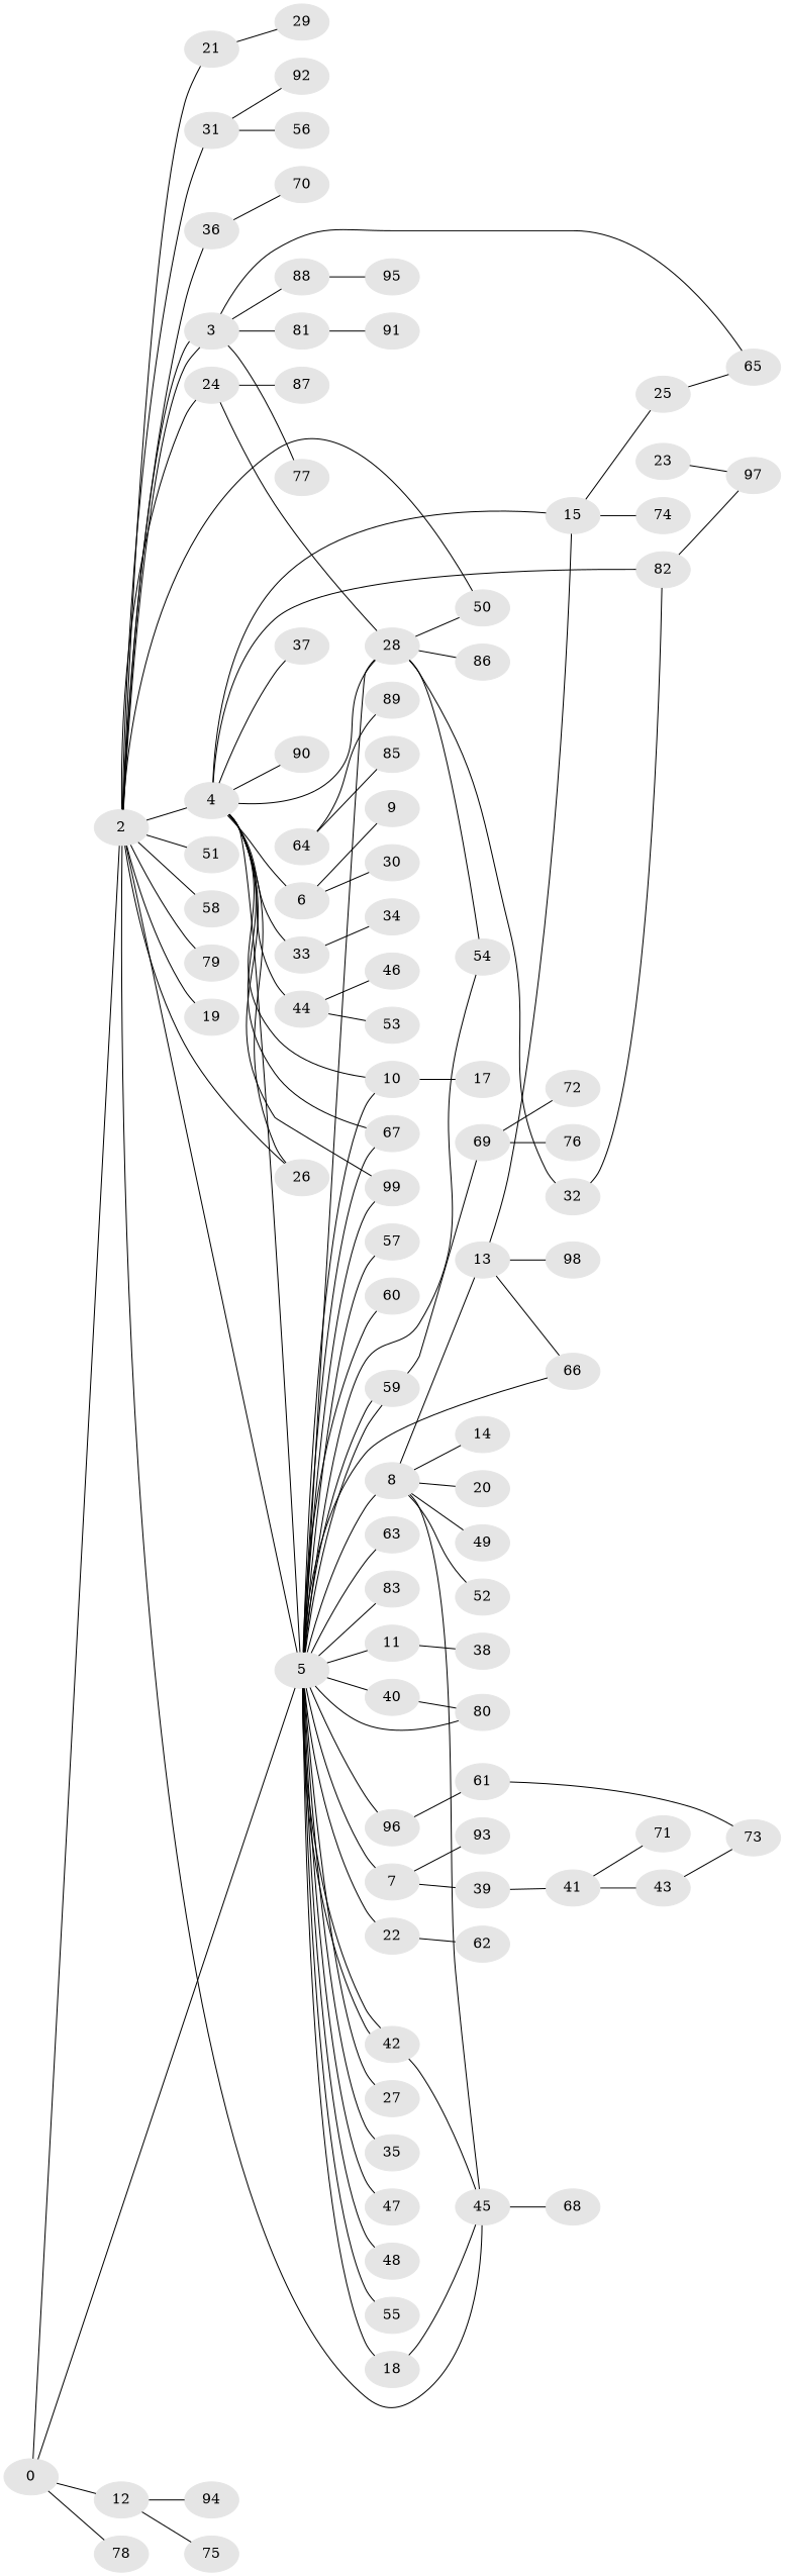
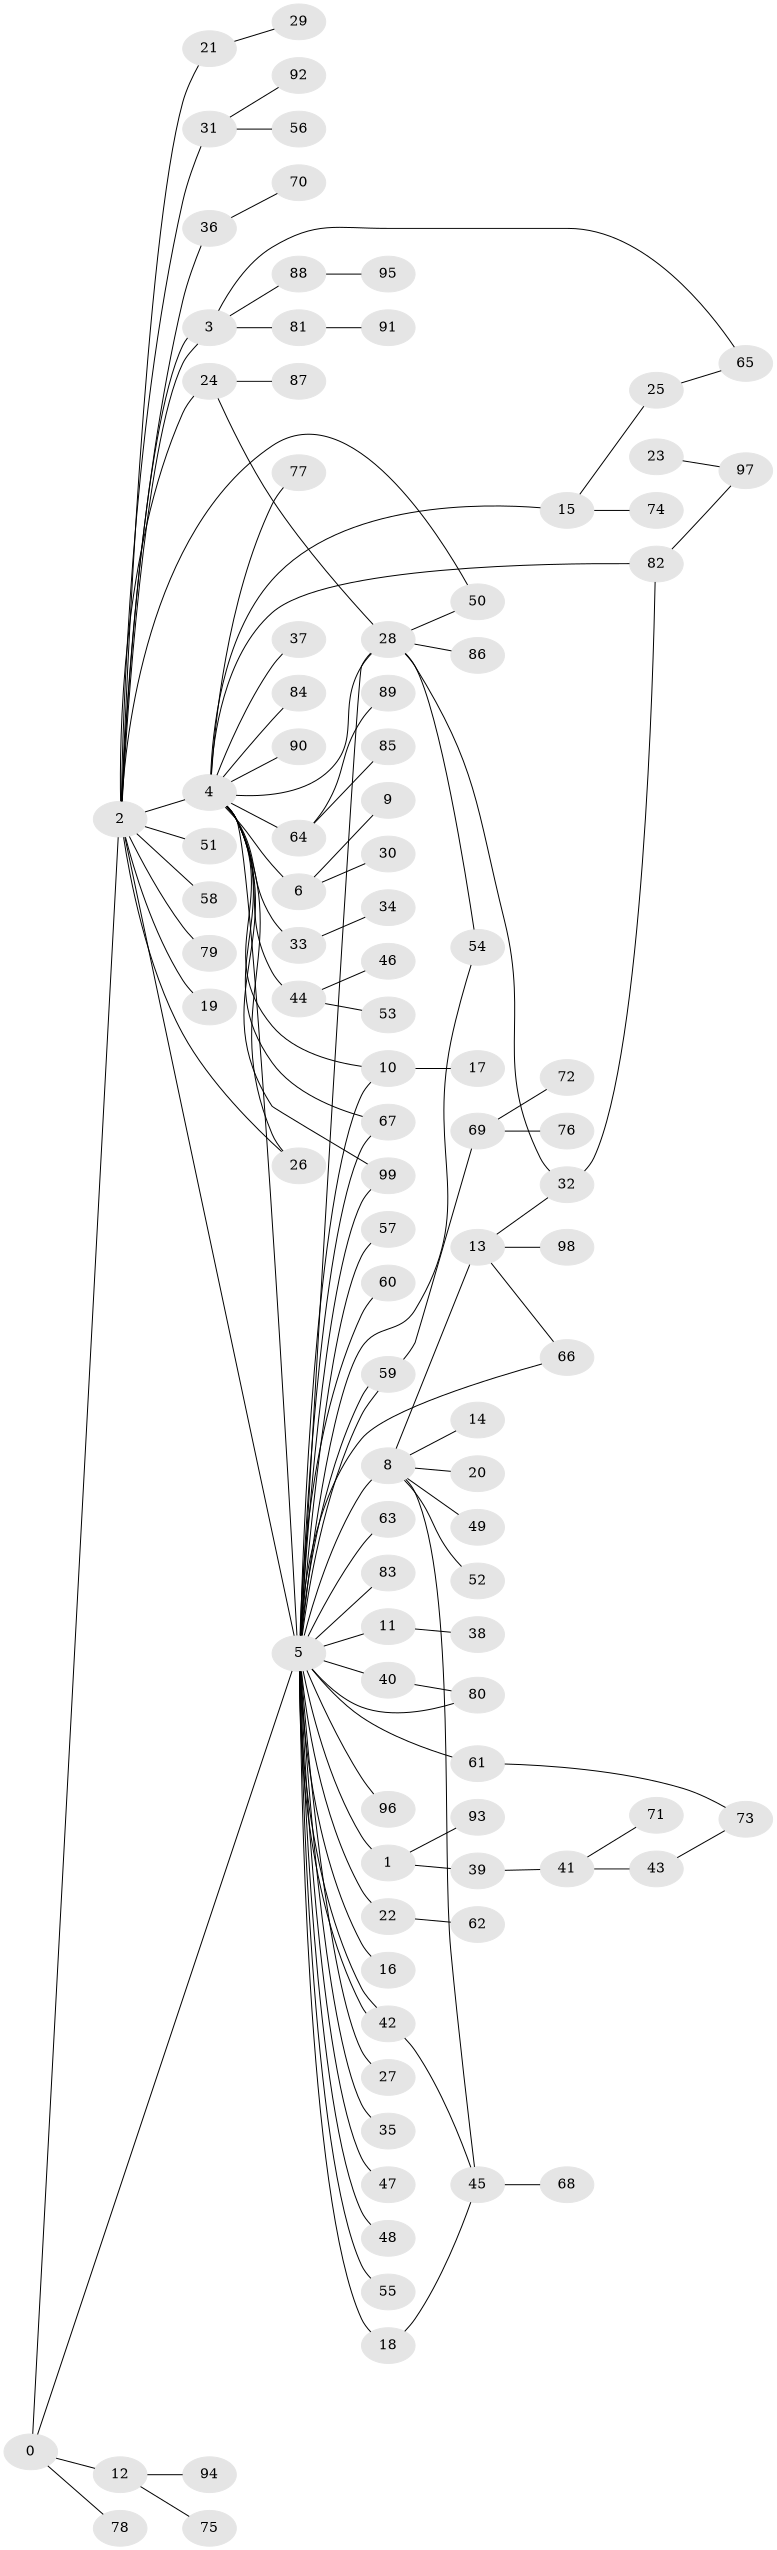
  graph {
    rankdir=LR
    node [color=gray90 style=filled]
    n1 [label=0]
    2
    5
    12
    78
    3
    4
    19
    21
    24
    26
    31
    36
    45
    50
    51
    58
    79
    10
    28
    67
    99
-   7
+   7 [label=1]
    8
    11
+   16
    18
    22
    27
    35
    40
    42
    47
    48
    54
    55
    57
    59
    60
    61
    63
    66
    80
    83
    96
    75
    94
    65
    81
    88
    6
    15
    33
    37
    44
    64
    77
+   84
    90
    82
    29
    87
    56
    92
    70
    68
    91
    95
    9
    30
    17
    25
    74
    23
    97
    32
    86
    34
    46
    53
    85
    89
    39
    93
    13
    14
    20
    49
    52
    38
    62
    69
    73
    41
    98
    43
    71
    72
    76
    n1 -- 2
    n1 -- 5
    n1 -- 12
    n1 -- 78
    2 -- 5
    2 -- 3
    2 -- 3
    2 -- 4
    2 -- 19
    2 -- 21
    2 -- 24
    2 -- 26
    2 -- 31
    2 -- 36
-   2 -- 45
    2 -- 50
    2 -- 51
    2 -- 58
    2 -- 79
    5 -- 10
    5 -- 28
    5 -- 67
    5 -- 99
    5 -- 7
    5 -- 8
    5 -- 11
+   5 -- 16
    5 -- 18
    5 -- 22
    5 -- 27
    5 -- 35
    5 -- 40
    5 -- 42
    5 -- 42
    5 -- 47
    5 -- 48
    5 -- 54
    5 -- 55
    5 -- 57
    5 -- 59
    5 -- 59
    5 -- 60
-   96 -- 61
+   5 -- 61
    5 -- 63
    5 -- 66
    5 -- 80
    5 -- 83
    5 -- 96
    12 -- 75
    12 -- 94
    3 -- 65
    3 -- 81
    3 -- 88
    4 -- 5
    4 -- 26
    4 -- 10
    4 -- 28
    4 -- 67
    4 -- 99
    4 -- 6
    4 -- 15
    4 -- 33
    4 -- 37
    4 -- 44
-   3 -- 77
+   4 -- 64
+   4 -- 77
+   4 -- 84
    4 -- 90
    4 -- 82
    21 -- 29
    24 -- 28
    24 -- 87
    31 -- 56
    31 -- 92
    36 -- 70
    45 -- 68
    10 -- 17
    28 -- 50
    28 -- 54
    28 -- 32
    28 -- 86
    7 -- 39
    7 -- 93
    8 -- 45
    8 -- 13
    8 -- 14
    8 -- 20
    8 -- 49
    8 -- 52
    11 -- 38
    18 -- 45
    22 -- 62
    40 -- 80
    42 -- 45
    59 -- 69
    61 -- 73
    81 -- 91
    88 -- 95
    6 -- 9
    6 -- 30
    15 -- 25
    15 -- 74
    33 -- 34
    44 -- 46
    44 -- 53
    64 -- 85
    64 -- 89
    82 -- 97
    25 -- 65
    23 -- 97
    32 -- 82
    39 -- 41
    13 -- 66
-   13 -- 15
+   13 -- 32
    13 -- 98
    69 -- 72
    69 -- 76
    41 -- 43
    41 -- 71
    43 -- 73
  }
